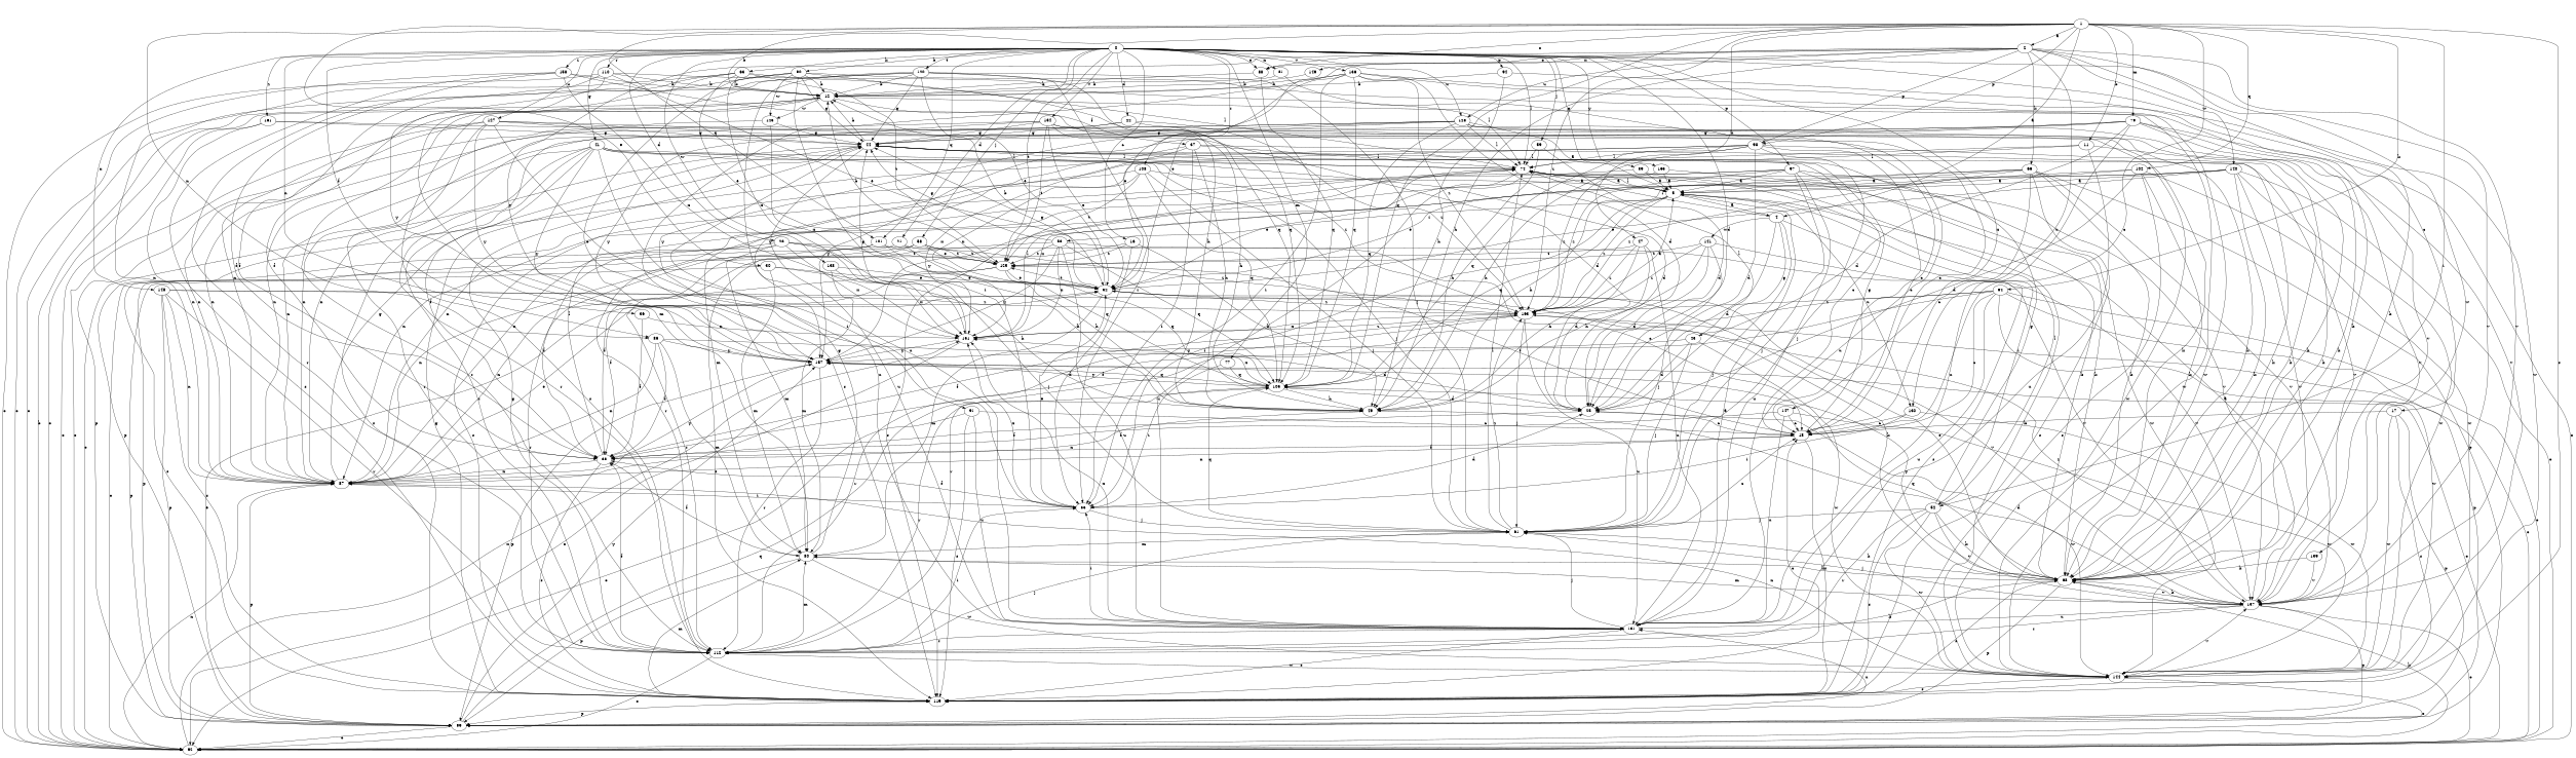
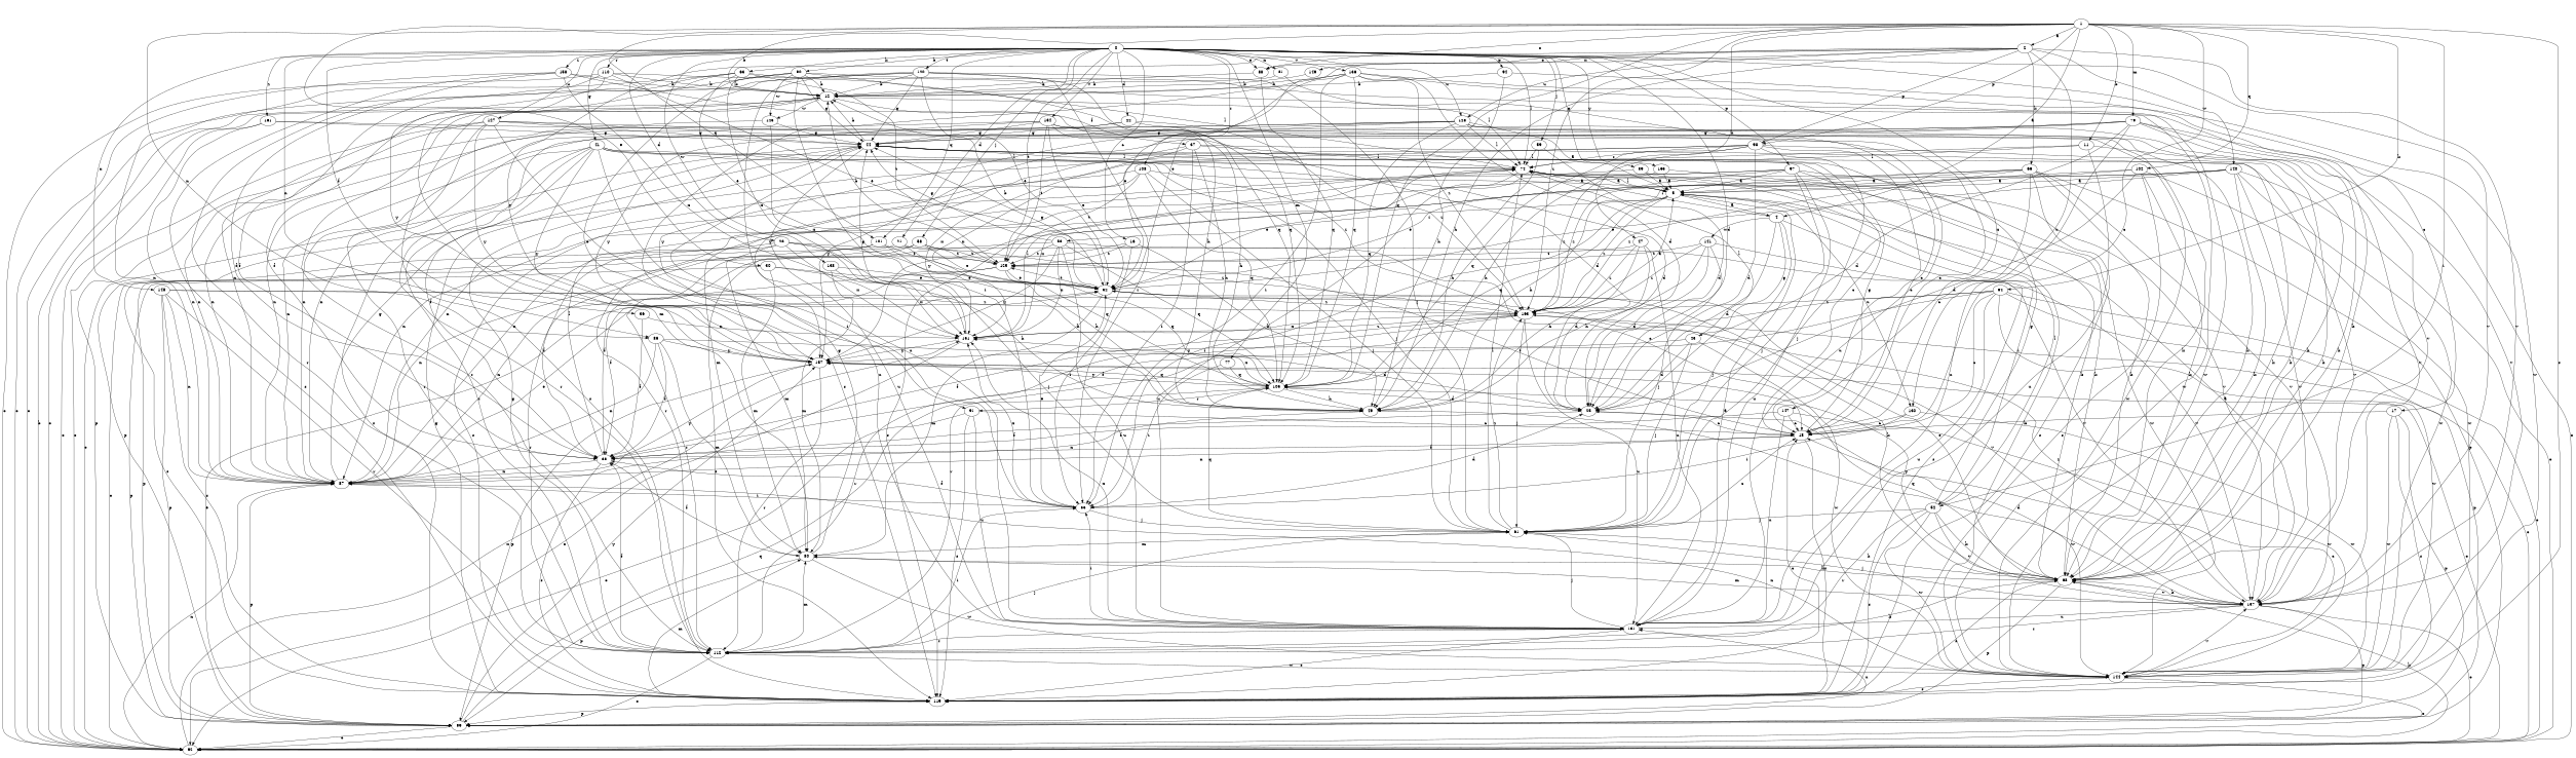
  strict digraph {
    n1 [label=90]
    0
    16
    17
    21
    22
    23
    25
    36
    39
    41
    58
    59
    63
    74
    77
    81
    86
    88
    94
    97
    101
    108
    110
    120
    125
    127
    128
    134
    136
    137
    138
    147
    148
    155
    158
    161
    12
    105
    68
    55
    44
    80
    91
    143
    151
    49
    112
    18
    119
    144
    99
    163
    87
    61
    92
    38
    5
    157
    32
    131
    1
    2
    4
    11
    30
    47
    52
    64
    79
    98
    102
    66
    130
-   139
    140
    149
    43
    141
    37
    53
    n1 -> 12 [label=b]
    n1 -> 105 [label=q]
    n1 -> 68 [label=k]
    n1 -> 55 [label=i]
    n1 -> 44 [label=g]
    n1 -> 80 [label=m]
    n1 -> 91 [label=o]
    n1 -> 143 [label=w]
    n1 -> 151 [label=x]
    0 -> n1 [label=b]
    0 -> 16 [label=c]
    0 -> 17 [label=c]
    0 -> 21 [label=d]
    0 -> 22 [label=d]
    0 -> 23 [label=d]
    0 -> 25 [label=d]
    0 -> 36 [label=f]
    0 -> 39 [label=g]
    0 -> 41 [label=g]
    0 -> 58 [label=j]
    0 -> 59 [label=j]
    0 -> 63 [label=k]
    0 -> 74 [label=l]
    0 -> 77 [label=m]
    0 -> 81 [label=n]
    0 -> 86 [label=n]
    0 -> 88 [label=o]
    0 -> 94 [label=p]
    0 -> 97 [label=p]
    0 -> 101 [label=q]
    0 -> 108 [label=r]
    0 -> 110 [label=r]
    0 -> 120 [label=t]
    0 -> 125 [label=t]
    0 -> 127 [label=u]
    0 -> 128 [label=u]
    0 -> 134 [label=v]
    0 -> 136 [label=v]
    0 -> 137 [label=v]
    0 -> 138 [label=w]
    0 -> 147 [label=x]
    0 -> 148 [label=x]
    0 -> 155 [label=y]
    0 -> 158 [label=z]
    0 -> 161 [label=z]
    16 -> 125 [label=t]
-   16 -> 55 [label=d]
+   16 -> 55 [label=i]
    16 -> 49 [label=h]
    16 -> 112 [label=r]
    17 -> 18 [label=c]
    17 -> 119 [label=s]
    17 -> 144 [label=w]
    17 -> 99 [label=p]
    21 -> 125 [label=t]
    21 -> 49 [label=h]
    21 -> 99 [label=p]
    22 -> 68 [label=k]
    22 -> 44 [label=g]
    22 -> 163 [label=z]
    22 -> 87 [label=n]
    23 -> 125 [label=t]
    23 -> 137 [label=v]
    23 -> 80 [label=m]
    23 -> 151 [label=x]
    23 -> 61 [label=j]
    23 -> 92 [label=o]
    23 -> 38 [label=f]
    25 -> 18 [label=c]
    25 -> 38 [label=f]
    36 -> 151 [label=x]
    36 -> 38 [label=f]
    39 -> 68 [label=k]
    39 -> 112 [label=r]
    39 -> 5 [label=a]
    41 -> 25 [label=d]
    41 -> 74 [label=l]
    41 -> 55 [label=i]
    41 -> 112 [label=r]
    41 -> 119 [label=s]
    41 -> 163 [label=z]
    41 -> 87 [label=n]
    41 -> 61 [label=j]
    41 -> 38 [label=f]
    41 -> 157 [label=y]
    58 -> 125 [label=t]
    58 -> 105 [label=q]
    58 -> 112 [label=r]
    58 -> 163 [label=z]
    58 -> 38 [label=f]
    59 -> 25 [label=d]
    59 -> 74 [label=l]
    59 -> 49 [label=h]
    63 -> 74 [label=l]
    63 -> 125 [label=t]
    63 -> 12 [label=b]
    63 -> 112 [label=r]
    63 -> 87 [label=n]
    63 -> 38 [label=f]
    63 -> 32 [label=e]
    74 -> 5 [label=a]
    74 -> 32 [label=e]
    74 -> 131 [label=u]
    77 -> 105 [label=q]
    77 -> 55 [label=i]
    81 -> 12 [label=b]
    81 -> 131 [label=u]
    86 -> 25 [label=d]
    86 -> 80 [label=m]
    86 -> 87 [label=n]
    86 -> 38 [label=f]
    86 -> 157 [label=y]
    88 -> 12 [label=b]
    88 -> 105 [label=q]
    94 -> 12 [label=b]
    94 -> 49 [label=h]
    94 -> 144 [label=w]
    97 -> 68 [label=k]
    97 -> 119 [label=s]
    97 -> 144 [label=w]
    97 -> 163 [label=z]
    97 -> 87 [label=n]
    97 -> 61 [label=j]
    97 -> 5 [label=a]
    97 -> 131 [label=u]
    101 -> 49 [label=h]
    101 -> 119 [label=s]
    101 -> 87 [label=n]
-   101 -> 125 [label=e]
+   101 -> 32 [label=e]
    108 -> 125 [label=t]
    108 -> 105 [label=q]
    108 -> 80 [label=m]
    108 -> 119 [label=s]
    108 -> 61 [label=j]
    108 -> 5 [label=a]
    110 -> 74 [label=l]
    110 -> 12 [label=b]
    110 -> 92 [label=o]
    110 -> 38 [label=f]
    110 -> 157 [label=y]
    110 -> 32 [label=e]
    120 -> 12 [label=b]
    120 -> 55 [label=i]
    120 -> 44 [label=g]
    120 -> 49 [label=h]
    120 -> 87 [label=n]
    120 -> 61 [label=j]
    120 -> 92 [label=o]
    120 -> 32 [label=e]
    120 -> 131 [label=u]
    125 -> 12 [label=b]
    125 -> 105 [label=q]
    125 -> 87 [label=n]
    125 -> 38 [label=f]
    125 -> 32 [label=e]
    127 -> 25 [label=d]
    127 -> 44 [label=g]
    127 -> 112 [label=r]
    127 -> 18 [label=c]
    127 -> 87 [label=n]
    127 -> 92 [label=o]
    127 -> 157 [label=y]
    127 -> 131 [label=u]
    128 -> 74 [label=l]
    128 -> 137 [label=v]
    128 -> 105 [label=q]
    128 -> 68 [label=k]
    128 -> 44 [label=g]
    128 -> 112 [label=r]
    128 -> 87 [label=n]
    128 -> 5 [label=a]
    128 -> 157 [label=y]
    134 -> 125 [label=t]
    134 -> 44 [label=g]
    134 -> 49 [label=h]
    134 -> 18 [label=c]
    134 -> 144 [label=w]
    134 -> 99 [label=p]
    134 -> 157 [label=y]
    134 -> 32 [label=e]
    136 -> 25 [label=d]
    136 -> 137 [label=v]
    136 -> 12 [label=b]
    136 -> 105 [label=q]
    136 -> 55 [label=i]
    136 -> 119 [label=s]
    136 -> 144 [label=w]
    136 -> 163 [label=z]
    136 -> 32 [label=e]
    137 -> 25 [label=d]
    137 -> 68 [label=k]
    137 -> 80 [label=m]
    137 -> 112 [label=r]
    137 -> 99 [label=p]
    137 -> 163 [label=z]
    137 -> 61 [label=j]
    137 -> 92 [label=o]
    137 -> 5 [label=a]
    137 -> 131 [label=u]
    138 -> 80 [label=m]
    138 -> 151 [label=x]
    138 -> 32 [label=e]
    147 -> 18 [label=c]
    147 -> 144 [label=w]
    147 -> 38 [label=f]
    147 -> 131 [label=u]
    148 -> 68 [label=k]
    148 -> 112 [label=r]
    148 -> 119 [label=s]
    148 -> 99 [label=p]
    148 -> 163 [label=z]
    148 -> 87 [label=n]
    155 -> 137 [label=v]
    155 -> 163 [label=z]
    155 -> 5 [label=a]
    158 -> 12 [label=b]
    158 -> 105 [label=q]
    158 -> 151 [label=x]
    158 -> 119 [label=s]
    158 -> 92 [label=o]
    158 -> 38 [label=f]
    161 -> 68 [label=k]
    161 -> 44 [label=g]
    161 -> 87 [label=n]
    161 -> 92 [label=o]
    12 -> 143 [label=w]
    12 -> 112 [label=r]
    12 -> 119 [label=s]
    12 -> 144 [label=w]
    12 -> 92 [label=o]
    12 -> 37 [label=f]
    105 -> 25 [label=d]
    105 -> 151 [label=x]
    105 -> 49 [label=h]
-   105 -> 112 [label=r]
+   105 -> 91 [label=r]
    105 -> 157 [label=y]
    68 -> 137 [label=v]
    68 -> 105 [label=q]
    68 -> 119 [label=s]
    68 -> 99 [label=p]
    68 -> 157 [label=y]
    68 -> 32 [label=e]
    55 -> 25 [label=d]
    55 -> 151 [label=x]
    55 -> 61 [label=j]
    55 -> 38 [label=f]
    55 -> 32 [label=e]
    44 -> 74 [label=l]
    44 -> 137 [label=v]
    44 -> 12 [label=b]
    44 -> 18 [label=c]
    44 -> 92 [label=o]
    44 -> 131 [label=u]
    80 -> 68 [label=k]
    80 -> 44 [label=g]
    80 -> 144 [label=w]
    80 -> 99 [label=p]
    80 -> 38 [label=f]
    91 -> 18 [label=c]
    91 -> 119 [label=s]
    91 -> 92 [label=o]
    91 -> 131 [label=u]
    143 -> 44 [label=g]
    143 -> 151 [label=x]
    143 -> 87 [label=n]
    151 -> 74 [label=l]
    151 -> 44 [label=g]
    151 -> 163 [label=z]
    151 -> 92 [label=o]
    151 -> 157 [label=y]
    49 -> 144 [label=w]
    49 -> 87 [label=n]
    112 -> 68 [label=k]
    112 -> 55 [label=i]
    112 -> 44 [label=g]
    112 -> 80 [label=m]
    112 -> 144 [label=w]
    112 -> 61 [label=j]
    112 -> 92 [label=o]
    112 -> 38 [label=f]
    18 -> 125 [label=t]
    18 -> 44 [label=g]
    18 -> 119 [label=s]
    18 -> 87 [label=n]
    18 -> 38 [label=f]
    119 -> 44 [label=g]
    119 -> 80 [label=m]
    119 -> 18 [label=c]
    119 -> 99 [label=p]
    144 -> 74 [label=l]
    144 -> 137 [label=v]
+   144 -> 18 [label=c]
    144 -> 119 [label=s]
    144 -> 87 [label=n]
    144 -> 92 [label=o]
    99 -> 105 [label=q]
    99 -> 92 [label=o]
    99 -> 157 [label=y]
    99 -> 32 [label=e]
    99 -> 131 [label=u]
    163 -> 151 [label=x]
    163 -> 112 [label=r]
    163 -> 61 [label=j]
    163 -> 92 [label=o]
    163 -> 38 [label=f]
    163 -> 5 [label=a]
    163 -> 131 [label=u]
    87 -> 55 [label=i]
    87 -> 44 [label=g]
    87 -> 99 [label=p]
    87 -> 157 [label=y]
    87 -> 32 [label=e]
    61 -> 74 [label=l]
    61 -> 105 [label=q]
    61 -> 68 [label=k]
    61 -> 80 [label=m]
    61 -> 18 [label=c]
    61 -> 163 [label=z]
    92 -> 12 [label=b]
    92 -> 68 [label=k]
    92 -> 151 [label=x]
    92 -> 87 [label=n]
    38 -> 74 [label=l]
    38 -> 119 [label=s]
    38 -> 87 [label=n]
    5 -> 74 [label=l]
    5 -> 105 [label=q]
    5 -> 55 [label=i]
    5 -> 163 [label=z]
    5 -> 4 [label=a]
    5 -> 52 [label=i]
    5 -> 130 [label=u]
    5 -> 53 [label=i]
    157 -> 105 [label=q]
    157 -> 112 [label=r]
    157 -> 99 [label=p]
    157 -> 92 [label=o]
    32 -> 125 [label=t]
    32 -> 137 [label=v]
    32 -> 12 [label=b]
    32 -> 44 [label=g]
    32 -> 80 [label=m]
    32 -> 163 [label=z]
    131 -> 55 [label=i]
    131 -> 151 [label=x]
    131 -> 112 [label=r]
    131 -> 119 [label=s]
    131 -> 61 [label=j]
    131 -> 5 [label=a]
    1 -> 86 [label=n]
    1 -> 88 [label=o]
    1 -> 101 [label=q]
    1 -> 12 [label=b]
    1 -> 105 [label=q]
    1 -> 18 [label=c]
    1 -> 119 [label=s]
    1 -> 163 [label=z]
    1 -> 2 [label=a]
    1 -> 4 [label=a]
    1 -> 11 [label=b]
    1 -> 30 [label=e]
    1 -> 47 [label=h]
    1 -> 52 [label=i]
    1 -> 64 [label=k]
    1 -> 79 [label=m]
    1 -> 98 [label=p]
    1 -> 102 [label=q]
    2 -> 88 [label=o]
    2 -> 128 [label=u]
    2 -> 137 [label=v]
-   2 -> 68 [label=k]
    2 -> 49 [label=h]
    2 -> 157 [label=y]
    2 -> 32 [label=e]
    2 -> 98 [label=p]
    2 -> 66 [label=k]
    2 -> 130 [label=u]
-   2 -> 139 [label=w]
    2 -> 140 [label=w]
    2 -> 149 [label=x]
    4 -> 25 [label=d]
    4 -> 74 [label=l]
    4 -> 119 [label=s]
    4 -> 61 [label=j]
    4 -> 43 [label=g]
    4 -> 141 [label=w]
    11 -> 74 [label=l]
    11 -> 68 [label=k]
    11 -> 157 [label=y]
    11 -> 131 [label=u]
    30 -> 80 [label=m]
    30 -> 49 [label=h]
    30 -> 99 [label=p]
    30 -> 32 [label=e]
    47 -> 25 [label=d]
    47 -> 125 [label=t]
    47 -> 49 [label=h]
    47 -> 163 [label=z]
    47 -> 131 [label=u]
    52 -> 74 [label=l]
    52 -> 137 [label=v]
    52 -> 68 [label=k]
    52 -> 44 [label=g]
    52 -> 112 [label=r]
    52 -> 119 [label=s]
    52 -> 144 [label=w]
    52 -> 61 [label=j]
    64 -> 112 [label=r]
    64 -> 18 [label=c]
    64 -> 144 [label=w]
    64 -> 99 [label=p]
    64 -> 163 [label=z]
    64 -> 92 [label=o]
    64 -> 38 [label=f]
    64 -> 131 [label=u]
    79 -> 25 [label=d]
    79 -> 137 [label=v]
    79 -> 68 [label=k]
    79 -> 44 [label=g]
    79 -> 87 [label=n]
    79 -> 92 [label=o]
    79 -> 157 [label=y]
    79 -> 131 [label=u]
    98 -> 25 [label=d]
-   98 -> 74 [label=l]
+   98 -> 74 [label=r]
    98 -> 105 [label=q]
    98 -> 68 [label=k]
    98 -> 151 [label=x]
    98 -> 49 [label=h]
    98 -> 18 [label=c]
    98 -> 87 [label=n]
    98 -> 61 [label=j]
    102 -> 25 [label=d]
    102 -> 68 [label=k]
    102 -> 151 [label=x]
    102 -> 119 [label=s]
    102 -> 144 [label=w]
    102 -> 5 [label=a]
    66 -> 137 [label=v]
    66 -> 68 [label=k]
    66 -> 49 [label=h]
    66 -> 18 [label=c]
    66 -> 119 [label=s]
    66 -> 99 [label=p]
    66 -> 163 [label=z]
    66 -> 5 [label=a]
    66 -> 32 [label=e]
    130 -> 55 [label=i]
    130 -> 18 [label=c]
    130 -> 144 [label=w]
-   139 -> 137 [label=v]
-   139 -> 68 [label=k]
    140 -> 137 [label=v]
    140 -> 68 [label=k]
    140 -> 144 [label=w]
    140 -> 87 [label=n]
    140 -> 92 [label=o]
    140 -> 5 [label=a]
    140 -> 157 [label=y]
    140 -> 32 [label=e]
    149 -> 12 [label=b]
    43 -> 25 [label=d]
    43 -> 74 [label=l]
    43 -> 144 [label=w]
    43 -> 61 [label=j]
    43 -> 157 [label=y]
    141 -> 25 [label=d]
    141 -> 125 [label=t]
    141 -> 137 [label=v]
    141 -> 49 [label=h]
    141 -> 163 [label=z]
    141 -> 61 [label=j]
    37 -> 74 [label=l]
    37 -> 68 [label=k]
    37 -> 55 [label=i]
    37 -> 151 [label=x]
    37 -> 49 [label=h]
    37 -> 99 [label=p]
    53 -> 125 [label=t]
    53 -> 105 [label=q]
    53 -> 44 [label=g]
    53 -> 151 [label=x]
    53 -> 18 [label=c]
    53 -> 119 [label=s]
    53 -> 157 [label=y]
    53 -> 131 [label=u]
  }
